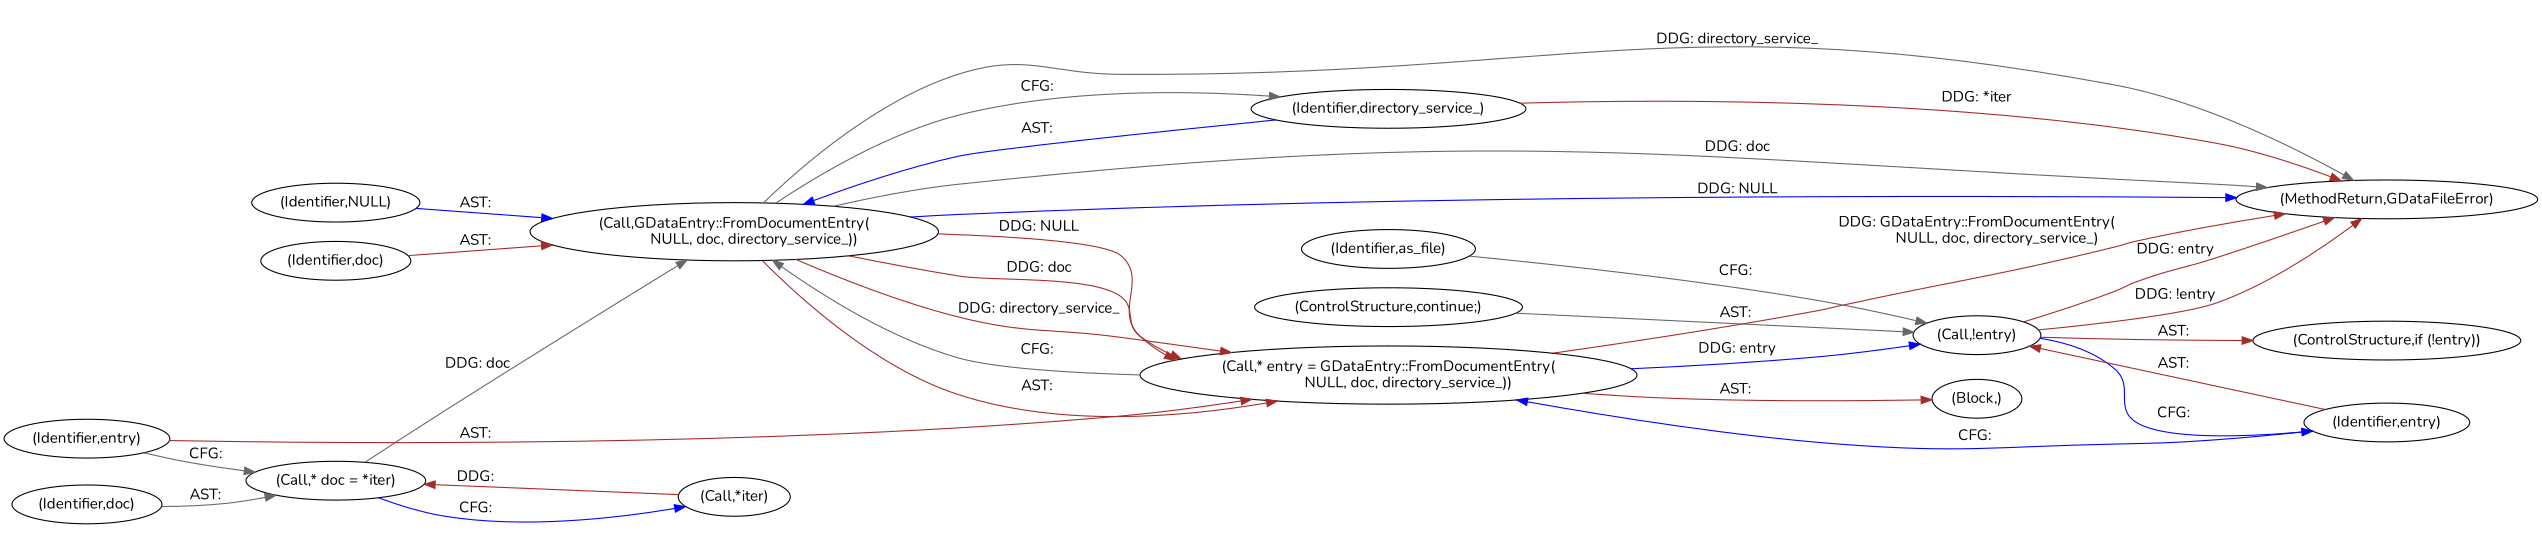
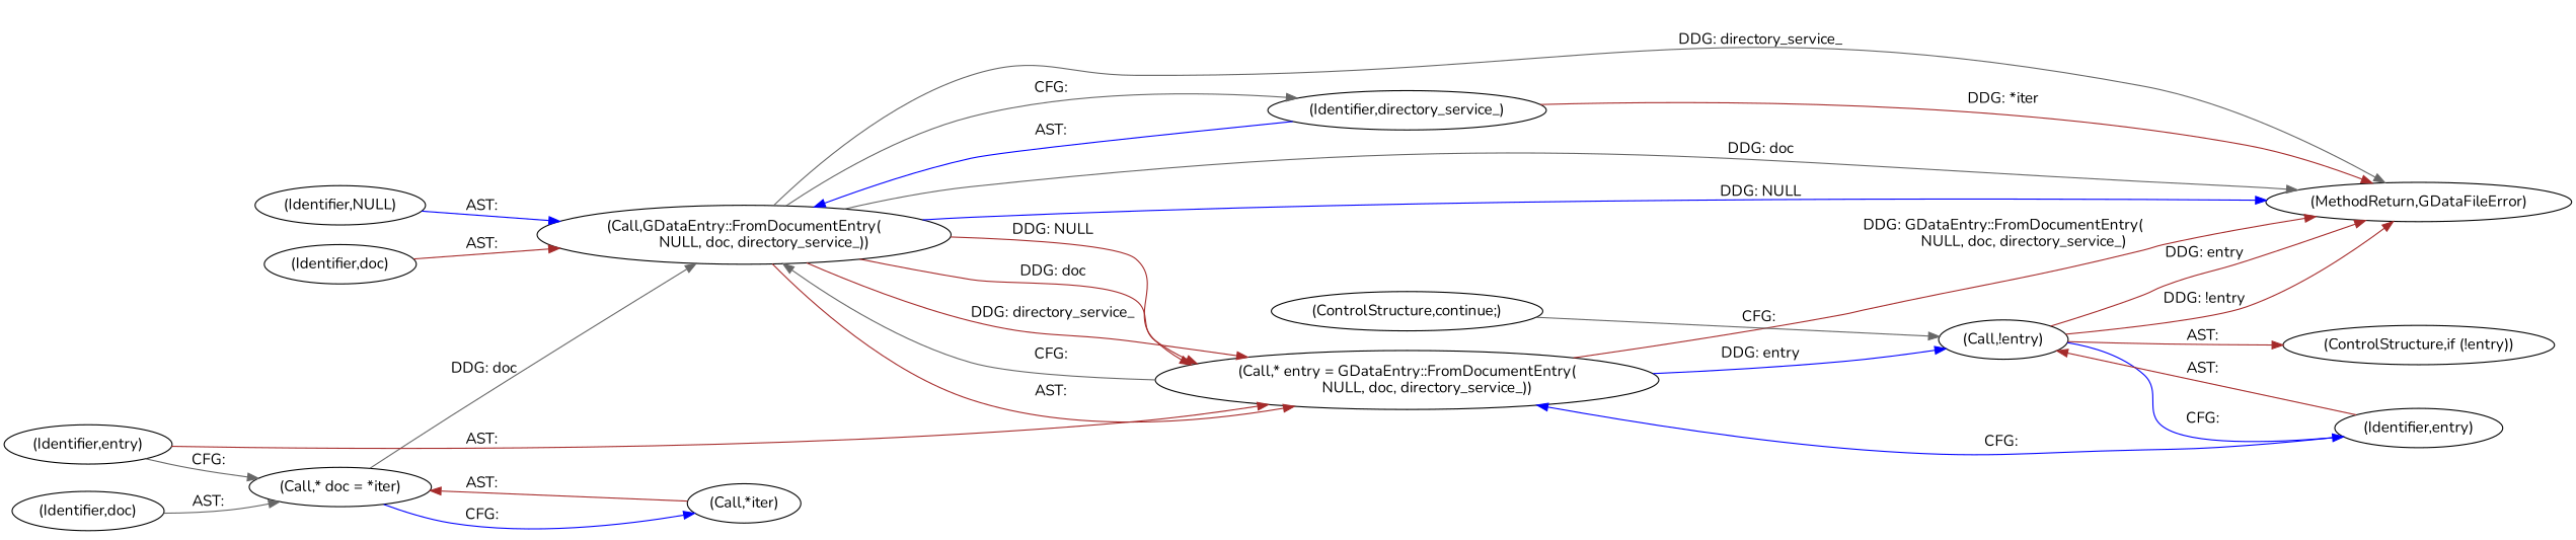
  digraph {
    fontname=Nunito
    rankdir=LR
    node [fontname=Nunito]
    edge [color=brown fontname=Nunito]
    n1 [label="(Call,* doc = *iter)"]
    n2 [label="(Call,GDataEntry::FromDocumentEntry(\n          NULL, doc, directory_service_))"]
    n3 [label="(Call,*iter)"]
    n4 [label="(MethodReturn,GDataFileError)"]
    n5 [label="(Call,* entry = GDataEntry::FromDocumentEntry(\n          NULL, doc, directory_service_))"]
    n6 [label="(Identifier,directory_service_)"]
-   n7 [label="(Block,)"]
    n8 [label="(Call,!entry)"]
    n9 [label="(Identifier,entry)"]
    n10 [label="(ControlStructure,if (!entry))"]
    n11 [label="(Identifier,entry)"]
-   n12 [label="(Identifier,as_file)"]
    n13 [label="(Identifier,NULL)"]
    n14 [label="(Identifier,doc)"]
    n15 [label="(Identifier,doc)"]
    n16 [label="(ControlStructure,continue;)"]
    n1 -> n2 [color=gray40 label="DDG: doc"]
    n1 -> n3 [color=blue label="CFG: "]
    n2 -> n4 [color=gray40 label="DDG: doc"]
    n2 -> n4 [color=blue label="DDG: NULL"]
    n2 -> n4 [color=gray40 label="DDG: directory_service_"]
    n2 -> n5 [label="AST: "]
    n2 -> n5 [label="DDG: NULL"]
    n2 -> n5 [label="DDG: doc"]
    n2 -> n5 [label="DDG: directory_service_"]
    n2 -> n6 [color=gray40 label="CFG: "]
-   n3 -> n1 [label="DDG: "]
+   n3 -> n1 [label="AST: "]
    n5 -> n2 [color=gray40 label="CFG: "]
    n5 -> n4 [label="DDG: GDataEntry::FromDocumentEntry(\n          NULL, doc, directory_service_)"]
-   n5 -> n7 [label="AST: "]
    n5 -> n8 [color=blue label="DDG: entry"]
    n6 -> n2 [color=blue label="AST: "]
    n6 -> n4 [label="DDG: *iter"]
    n8 -> n4 [label="DDG: entry"]
    n8 -> n4 [label="DDG: !entry"]
    n8 -> n9 [color=blue label="CFG: "]
    n8 -> n10 [label="AST: "]
    n9 -> n5 [color=blue label="CFG: "]
    n9 -> n8 [label="AST: "]
    n11 -> n1 [color=gray40 label="CFG: "]
    n11 -> n5 [label="AST: "]
-   n12 -> n8 [color=gray40 label="CFG: "]
    n13 -> n2 [color=blue label="AST: "]
    n14 -> n2 [label="AST: "]
    n15 -> n1 [color=gray40 label="AST: "]
-   n16 -> n8 [color=gray40 label="AST: "]
+   n16 -> n8 [color=gray40 label="CFG: "]
  }
